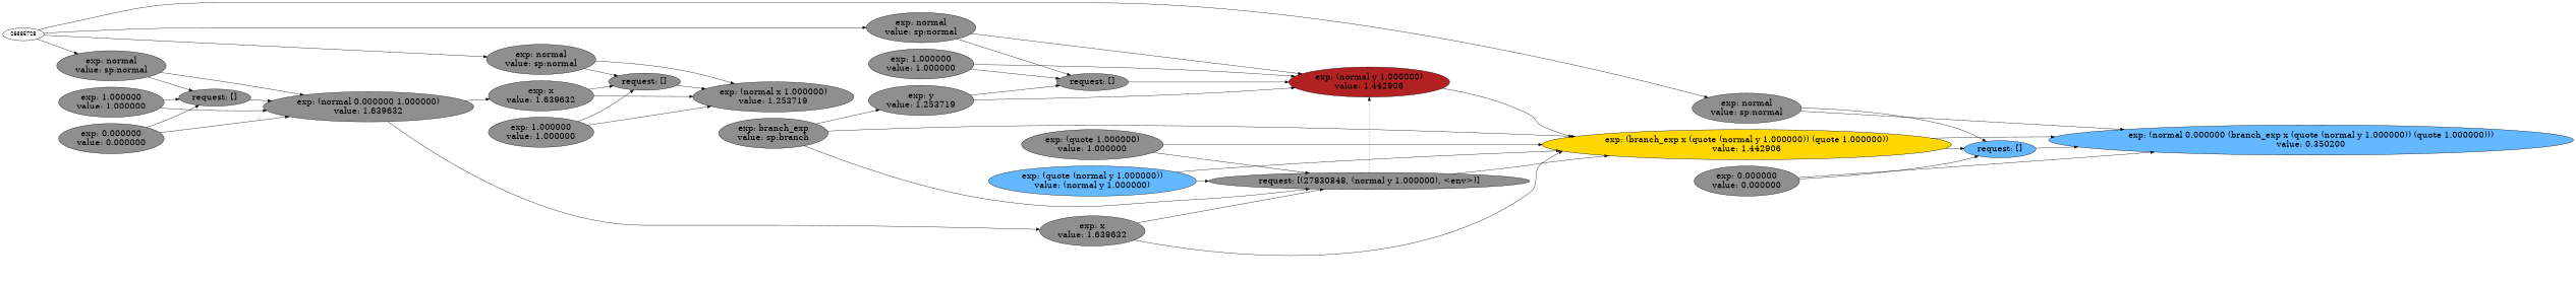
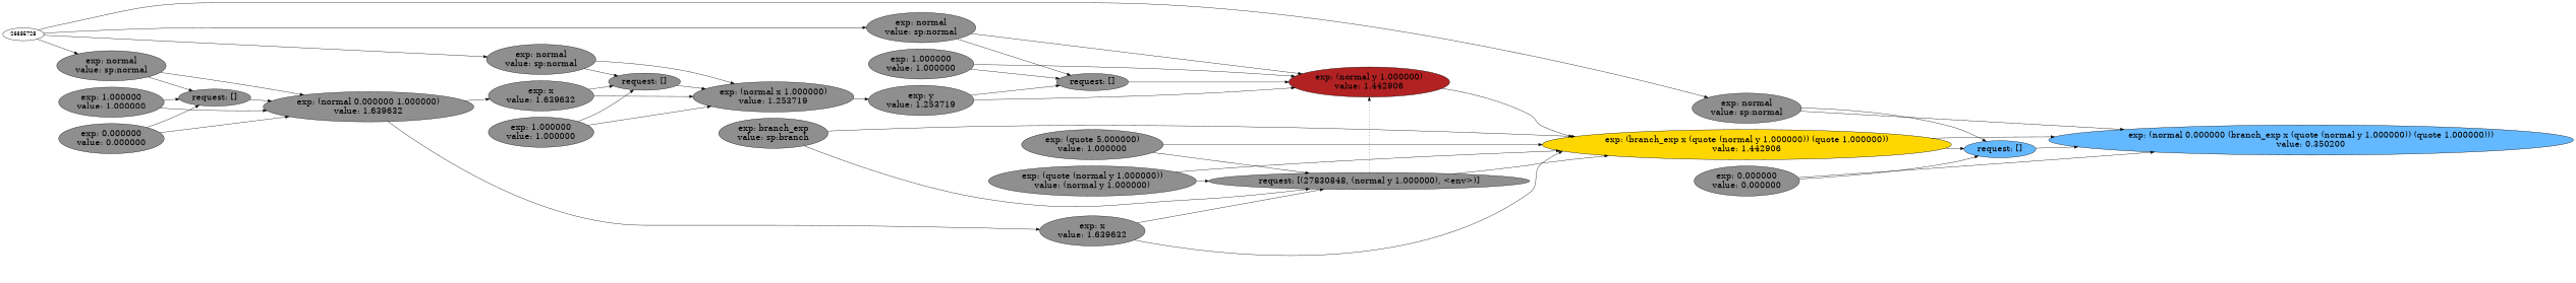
  digraph {
    fontsize=24
    rankdir=LR
    node [fillcolor=grey56 fontsize=24 shape=ellipse style=filled]
    edge [arrowhead=normal color=black constraint=true style=solid]
    n1 [label="exp: (normal 0.000000 1.000000)\nvalue: 1.639632"]
    n2 [label="request: []"]
    n3 [label="exp: normal\nvalue: sp:normal"]
    n4 [label="exp: 0.000000\nvalue: 0.000000"]
    n5 [label="exp: 1.000000\nvalue: 1.000000"]
    n6 [label="exp: (normal x 1.000000)\nvalue: 1.253719"]
    n7 [label="request: []"]
    n8 [label="exp: normal\nvalue: sp:normal"]
    n9 [label="exp: x\nvalue: 1.639632"]
    n10 [label="exp: 1.000000\nvalue: 1.000000"]
    n11 [fillcolor=steelblue1 label="exp: (normal 0.000000 (branch_exp x (quote (normal y 1.000000)) (quote 1.000000)))\nvalue: 0.350200"]
    n12 [fillcolor=steelblue1 label="request: []"]
    n13 [label="exp: normal\nvalue: sp:normal"]
    n14 [label="exp: 0.000000\nvalue: 0.000000"]
    n15 [fillcolor=gold label="exp: (branch_exp x (quote (normal y 1.000000)) (quote 1.000000))\nvalue: 1.442906"]
    n16 [label="request: [(27830848, (normal y 1.000000), <env>)]"]
    n17 [label="exp: branch_exp\nvalue: sp:branch"]
    n18 [label="exp: x\nvalue: 1.639632"]
-   n19 [fillcolor=steelblue1 label="exp: (quote (normal y 1.000000))\nvalue: (normal y 1.000000)"]
-   n20 [label="exp: (quote 1.000000)\nvalue: 1.000000"]
+   n19 [label="exp: (quote (normal y 1.000000))\nvalue: (normal y 1.000000)"]
+   n20 [label="exp: (quote 5.000000)\nvalue: 1.000000"]
    n21 [fillcolor=firebrick label="exp: (normal y 1.000000)\nvalue: 1.442906"]
    n22 [label="request: []"]
    n23 [label="exp: normal\nvalue: sp:normal"]
    n24 [label="exp: y\nvalue: 1.253719"]
    n25 [label="exp: 1.000000\nvalue: 1.000000"]
    26385728 [fillcolor="" fontsize="" shape="" style=""]
    subgraph sub_1 {
      label="Venture Families"
      subgraph sub_2 {
        label=1
        n1
        n2
        n3
        n4
        n5
      }
      subgraph sub_3 {
        label=2
        n6
        n7
        n8
        n9
        n10
      }
      subgraph sub_4 {
        label=3
        n11
        n12
        n13
        n14
        n15
        n16
        n17
        n18
        n19
        n20
      }
    }
    subgraph sub_5 {
      n21
      n22
      n23
      n24
      n25
    }
    n1 -> n9
    n1 -> n18
    n2 -> n1
    n3 -> n1
    n3 -> n2
    n4 -> n1
    n4 -> n2
    n5 -> n1
    n5 -> n2
-   n17 -> n24
+   n6 -> n24
    n7 -> n6
    n8 -> n6
    n8 -> n7
    n9 -> n6
    n9 -> n7
    n10 -> n6
    n10 -> n7
    n12 -> n11
    n13 -> n11
    n13 -> n12
    n14 -> n11
    n14 -> n12
    n15 -> n11
    n15 -> n12
    n16 -> n15
    n16 -> n21 [constraint=false style=dotted]
    n17 -> n15
    n17 -> n16
    n18 -> n15
    n18 -> n16
    n19 -> n15
    n19 -> n16
    n20 -> n15
    n20 -> n16
    n21 -> n15
    n22 -> n21
    n23 -> n21
    n23 -> n22
    n24 -> n21
    n24 -> n22
    n25 -> n21
    n25 -> n22
    26385728 -> n3
    26385728 -> n8
    26385728 -> n13
    26385728 -> n23
  }
